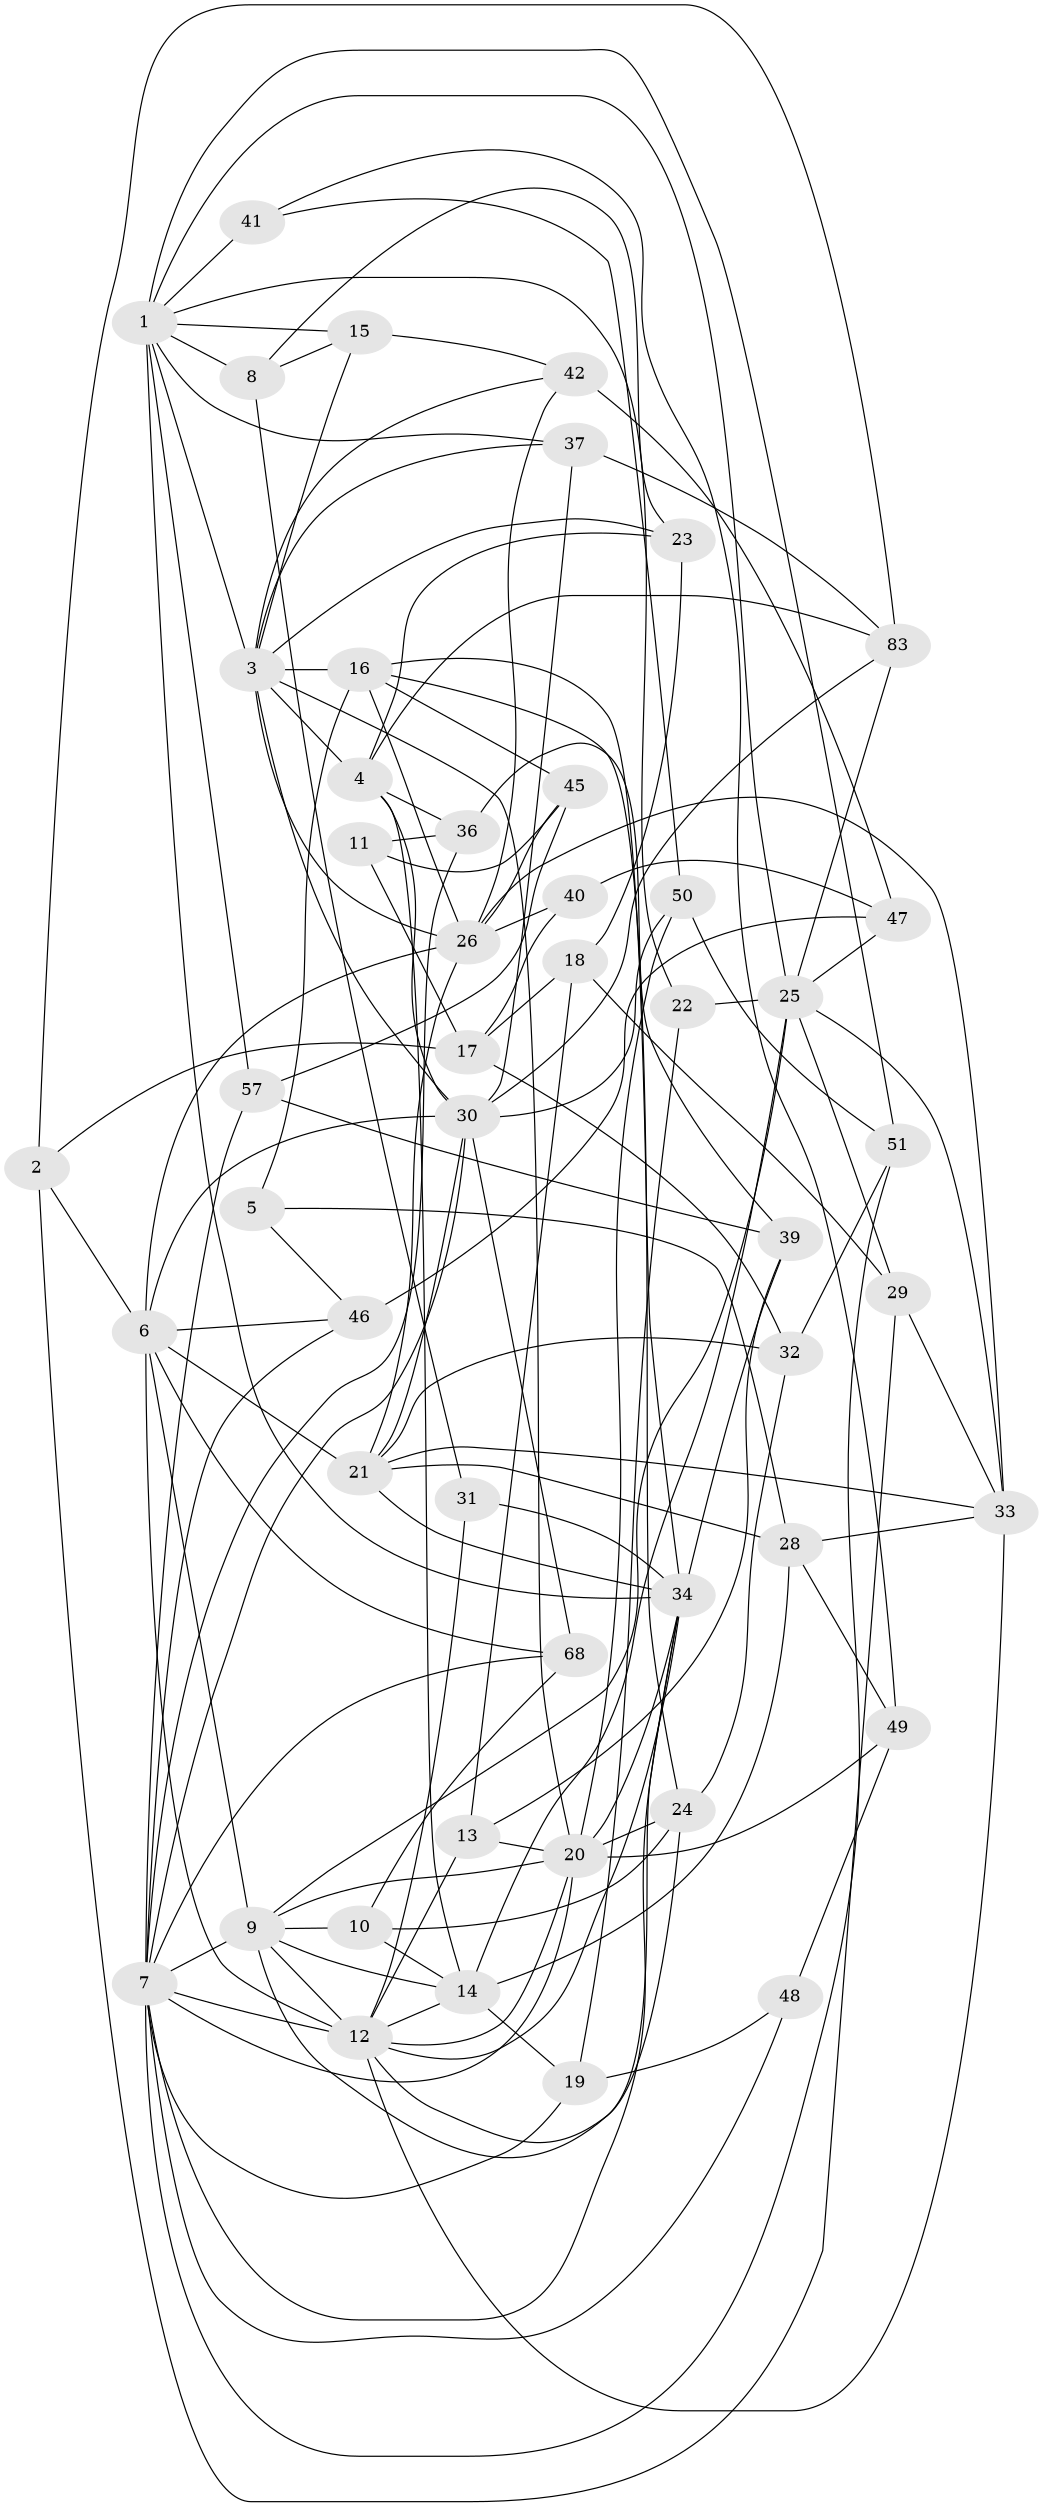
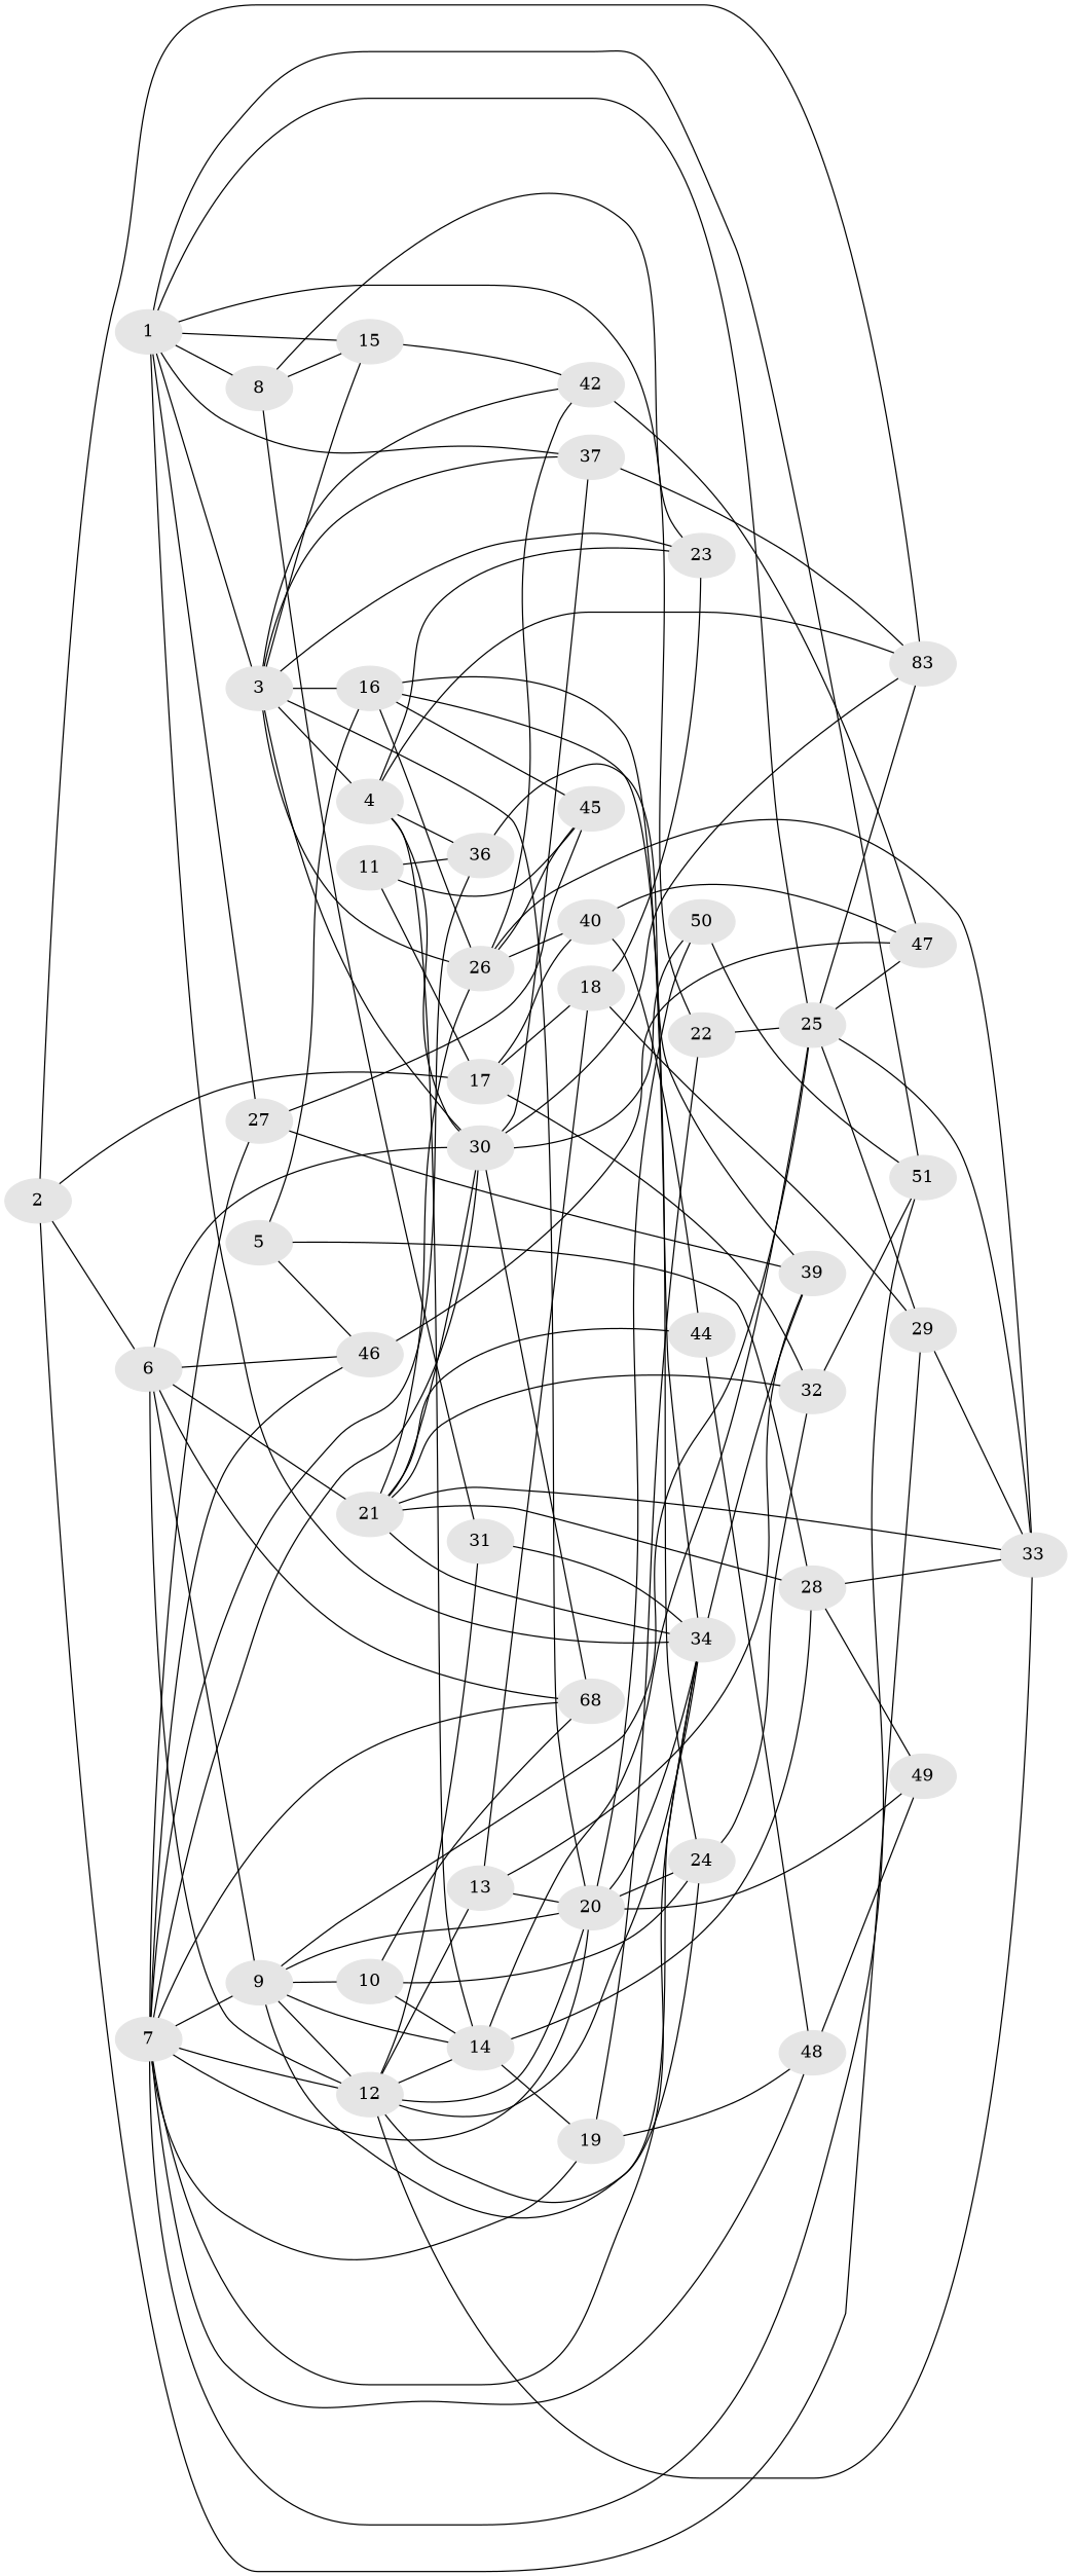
  graph {
    rankdir=LR
    node [color=gray90 style=filled]
    edge [weight=1.0]
    1
    3
    8
    15
    22
    25
-   27 [label=57]
+   27
    34
    37
-   41
    51
    4
    16
    20
    23
    26
    30
    42
    31
    29
    n21 [label=83]
    33
    47
    45
    39
    49
    50
    2
    6
    17
    46
    9
    12
    21
    n35 [label=68]
    11
    36
    14
    24
    40
    28
    19
    5
    10
    13
    32
+   44
    7
    48
    18
    1 -- 3
    1 -- 8
    1 -- 15
    1 -- 22
    1 -- 25
    1 -- 27
    1 -- 34
    1 -- 37
-   1 -- 41 [weight=2.0]
    1 -- 51
    3 -- 15
    3 -- 37
    3 -- 4 [weight=2.0]
    3 -- 16
    3 -- 20
    3 -- 23
    3 -- 26
    3 -- 30
    3 -- 42
    8 -- 15
    8 -- 23
    8 -- 31
    15 -- 42
    22 -- 25 [weight=2.0]
    25 -- 29
    25 -- n21
    25 -- 33
    25 -- 47
    27 -- 45
    27 -- 39
    34 -- 39
    37 -- n21
-   41 -- 49
-   41 -- 50
    4 -- 23
    4 -- 30
    4 -- n21
    4 -- 36
    4 -- 14
    16 -- 34
    16 -- 26
    16 -- 45
    16 -- 24
    20 -- 34
    20 -- 49
    20 -- 50
    20 -- 24
    26 -- 42
    26 -- 33
    26 -- 45
    26 -- 40
    30 -- 37
    30 -- n21 [weight=2.0]
    30 -- 50
    30 -- n35
    42 -- 47
    31 -- 34 [weight=2.0]
    29 -- 33
    50 -- 51
    2 -- 29
    2 -- n21
    2 -- 6
    2 -- 17
-   6 -- 26
    6 -- 30
    6 -- 46
    6 -- 9
    6 -- 12
    6 -- 21
    6 -- n35
    17 -- 40
    17 -- 32
    17 -- 18
    46 -- 47
    9 -- 25
    9 -- 34
    9 -- 20
    9 -- 12
    9 -- 14
    9 -- 10
    12 -- 34
    12 -- 20
    12 -- 31
    12 -- 33 [weight=2.0]
    12 -- 14 [weight=2.0]
    12 -- 24
    12 -- 13
    21 -- 34
    21 -- 26 [weight=3.0]
    21 -- 30
    21 -- 33
    21 -- 28
    21 -- 32
+   21 -- 44
    11 -- 45
    11 -- 17
    11 -- 36
    36 -- 39
    14 -- 25
    14 -- 28
    14 -- 19
    24 -- 32
    40 -- 47
+   40 -- 44
    28 -- 33 [weight=2.0]
    28 -- 49
    19 -- 22
    19 -- 48
    5 -- 16
    5 -- 46
    5 -- 28
    10 -- n35
    10 -- 14
    10 -- 24
    13 -- 20
    13 -- 39
    13 -- 18
    32 -- 51
+   44 -- 48
    7 -- 27
    7 -- 34
    7 -- 51
    7 -- 20
    7 -- 30
    7 -- 46
    7 -- 9
    7 -- 12
    7 -- n35
    7 -- 36
    7 -- 19
    7 -- 48
    48 -- 49
    18 -- 23
    18 -- 29
  }
